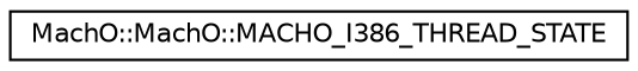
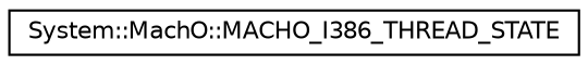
  digraph {
    rankdir=LR
    fontname="DejaVu Sans"
-   n1 [color=black fillcolor=white fontname="DejaVu Sans" fontsize=10 height=0.2 label="MachO::MachO::MACHO_I386_THREAD_STATE" shape=record style=filled width=0.4]
+   n1 [color=black fillcolor=white fontname="DejaVu Sans" fontsize=10 height=0.2 label="System::MachO::MACHO_I386_THREAD_STATE" shape=record style=filled width=0.4]
  }
